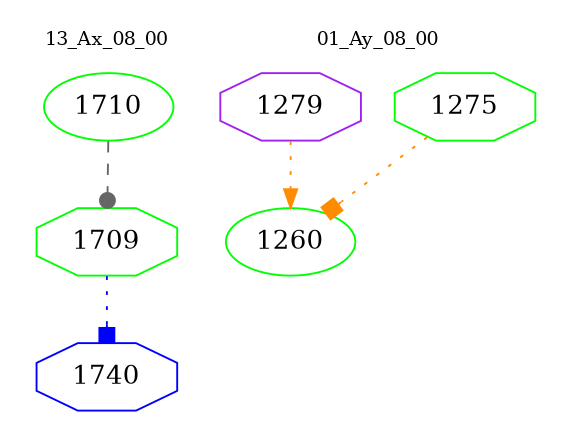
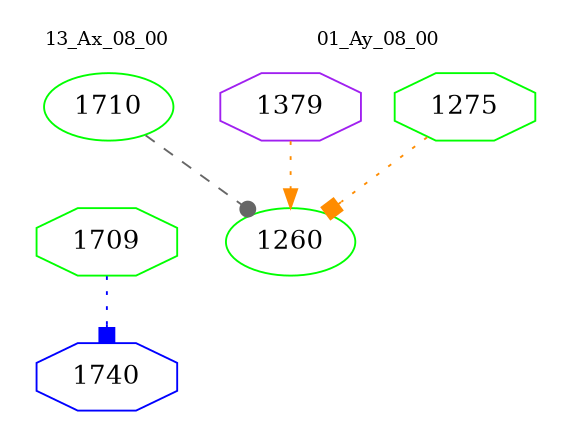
  digraph {
    node [color=green shape=octagon]
    edge [arrowhead=box color=darkorange style=dotted]
    n1 [label=1710 shape=ellipse]
    n2 [label=1709]
    n3 [color=blue label=1740]
    n4 [label=1275]
    n5 [label=1260 shape=ellipse]
-   n6 [color=purple label=1279]
+   n6 [color=purple label=1379]
    subgraph cluster_1 {
      color=white
      fontsize=10
      label="13_Ax_08_00"
      n1
      n2
      n3
    }
    subgraph cluster_2 {
      color=white
      fontsize=10
      label="01_Ay_08_00"
      n4
      n5
      n6
    }
-   n1 -> n2 [arrowhead=dot color=gray40 style=dashed]
+   n1 -> n5 [arrowhead=dot color=gray40 style=dashed]
    n2 -> n3 [color=blue]
    n4 -> n5
    n6 -> n5 [arrowhead=normal]
  }
